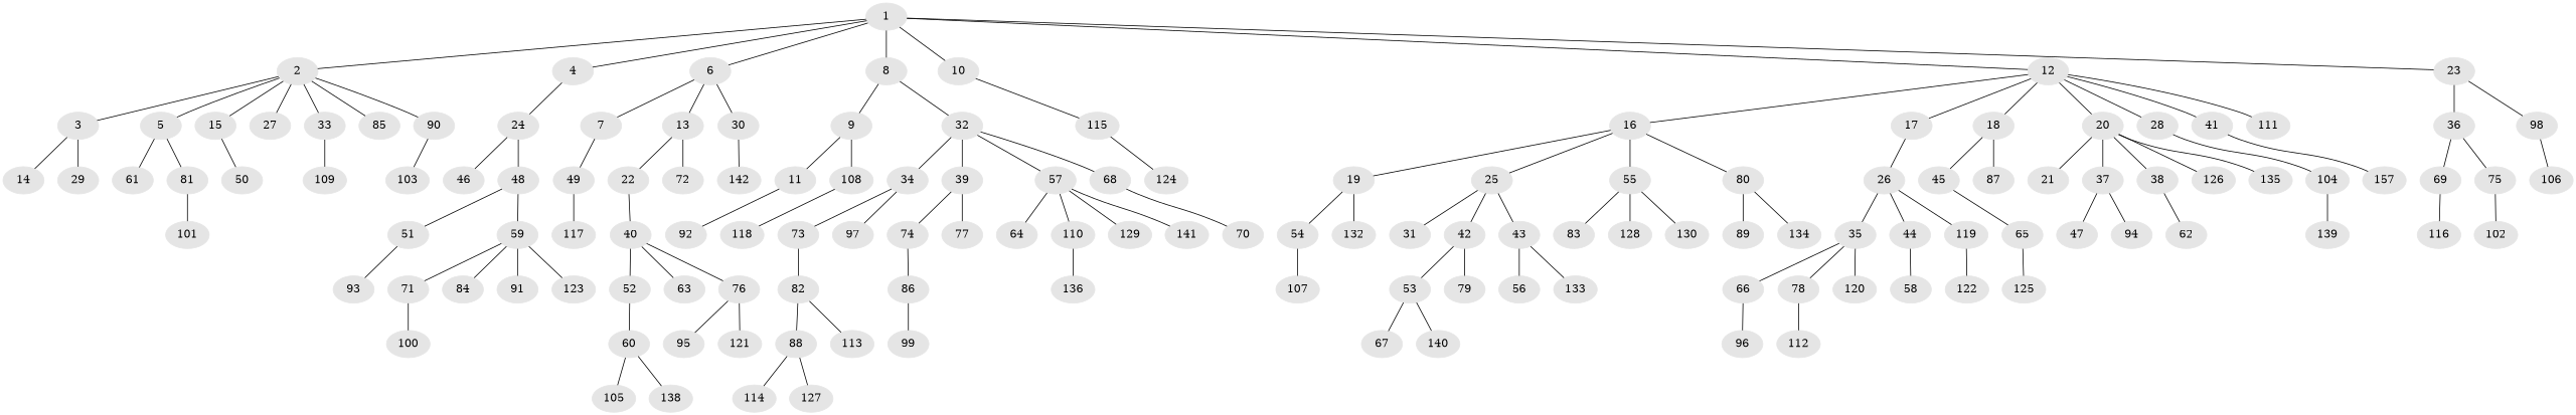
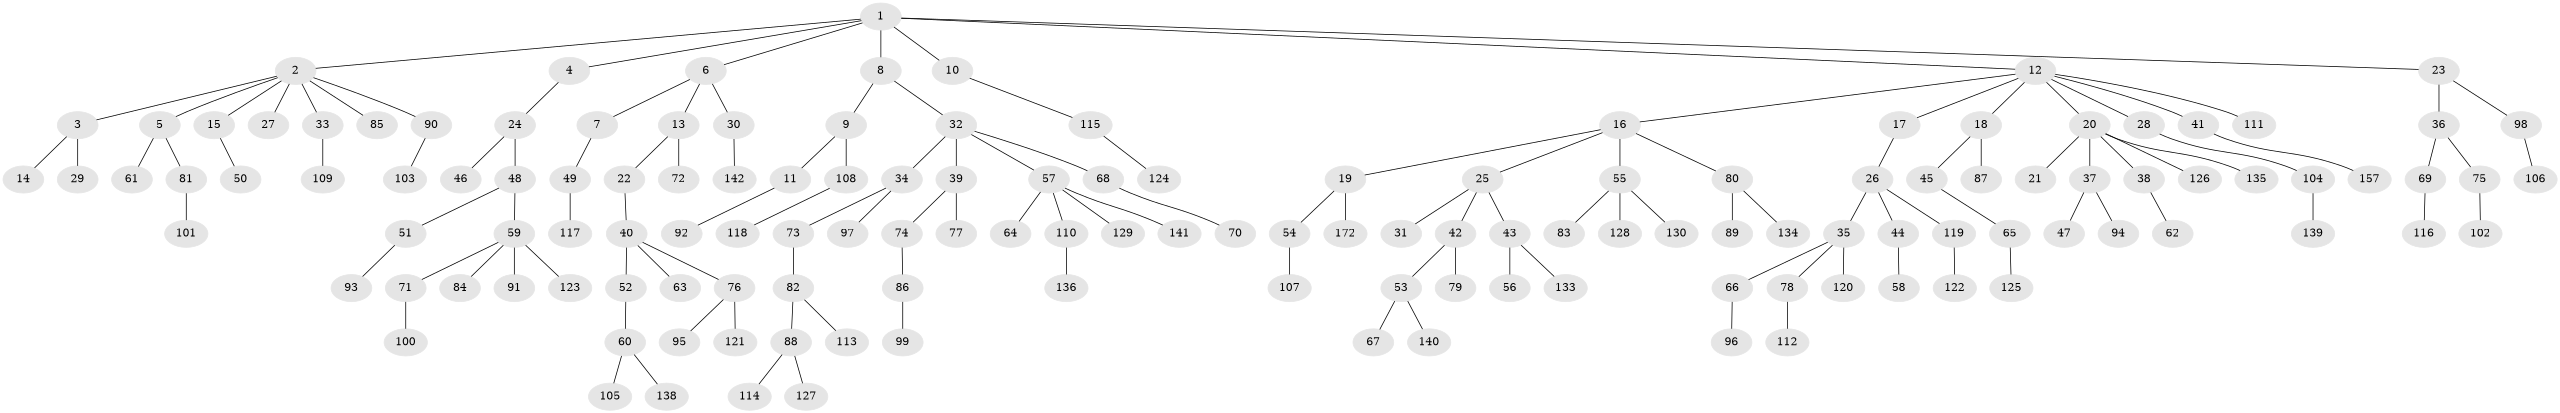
  graph {
    node [color=gray90 style=filled]
    1
    2
    4
    6
    8
    10
    12
    23
    3
    5
    15
    27
    33
    85
    90
    24
    7
    13
    30
    9
    32
    115
    16
    17
    18
    20
    28
    41
    111
    36
    98
    14
    29
    61
    81
    50
    109
    103
    46
    48
    101
    49
    22
    72
    142
    117
    11
    108
    34
    39
    57
    68
    92
    118
    124
    19
    25
    55
    80
    26
    45
    87
    21
    37
    38
    126
    135
    104
    n69 [label=157]
    40
    54
-   132
+   132 [label=172]
    31
    42
    43
    83
    128
    130
    89
    134
    35
    44
    119
    65
    107
    47
    94
    62
    52
    63
    76
    69
    75
    106
    51
    59
    53
    79
    56
    133
    66
    78
    120
    58
    122
    139
    73
    97
    74
    77
    64
    110
    129
    141
    70
    82
    96
    112
    116
    102
    86
    60
    95
    121
    67
    140
    125
    93
    71
    84
    91
    123
    105
    138
    136
    100
    88
    113
    99
    114
    127
    1 -- 2
    1 -- 4
    1 -- 6
    1 -- 8
    1 -- 10
    1 -- 12
    1 -- 23
    2 -- 3
    2 -- 5
    2 -- 15
    2 -- 27
    2 -- 33
    2 -- 85
    2 -- 90
    4 -- 24
    6 -- 7
    6 -- 13
    6 -- 30
    8 -- 9
    8 -- 32
    10 -- 115
    12 -- 16
    12 -- 17
    12 -- 18
    12 -- 20
    12 -- 28
    12 -- 41
    12 -- 111
    23 -- 36
    23 -- 98
    3 -- 14
    3 -- 29
    5 -- 61
    5 -- 81
    15 -- 50
    33 -- 109
    90 -- 103
    24 -- 46
    24 -- 48
    7 -- 49
    13 -- 22
    13 -- 72
    30 -- 142
    9 -- 11
    9 -- 108
    32 -- 34
    32 -- 39
    32 -- 57
    32 -- 68
    115 -- 124
    16 -- 19
    16 -- 25
    16 -- 55
    16 -- 80
    17 -- 26
    18 -- 45
    18 -- 87
    20 -- 21
    20 -- 37
    20 -- 38
    20 -- 126
    20 -- 135
    28 -- 104
    41 -- n69
    36 -- 69
    36 -- 75
    98 -- 106
    81 -- 101
    48 -- 51
    48 -- 59
    49 -- 117
    22 -- 40
    11 -- 92
    108 -- 118
    34 -- 73
    34 -- 97
    39 -- 74
    39 -- 77
    57 -- 64
    57 -- 110
    57 -- 129
    57 -- 141
    68 -- 70
    19 -- 54
    19 -- 132
    25 -- 31
    25 -- 42
    25 -- 43
    55 -- 83
    55 -- 128
    55 -- 130
    80 -- 89
    80 -- 134
    26 -- 35
    26 -- 44
    26 -- 119
    45 -- 65
    37 -- 47
    37 -- 94
    38 -- 62
    104 -- 139
    40 -- 52
    40 -- 63
    40 -- 76
    54 -- 107
    42 -- 53
    42 -- 79
    43 -- 56
    43 -- 133
    35 -- 66
    35 -- 78
    35 -- 120
    44 -- 58
    119 -- 122
    65 -- 125
    52 -- 60
    76 -- 95
    76 -- 121
    69 -- 116
    75 -- 102
    51 -- 93
    59 -- 71
    59 -- 84
    59 -- 91
    59 -- 123
    53 -- 67
    53 -- 140
    66 -- 96
    78 -- 112
    73 -- 82
    74 -- 86
    110 -- 136
    82 -- 88
    82 -- 113
    86 -- 99
    60 -- 105
    60 -- 138
    71 -- 100
    88 -- 114
    88 -- 127
  }
